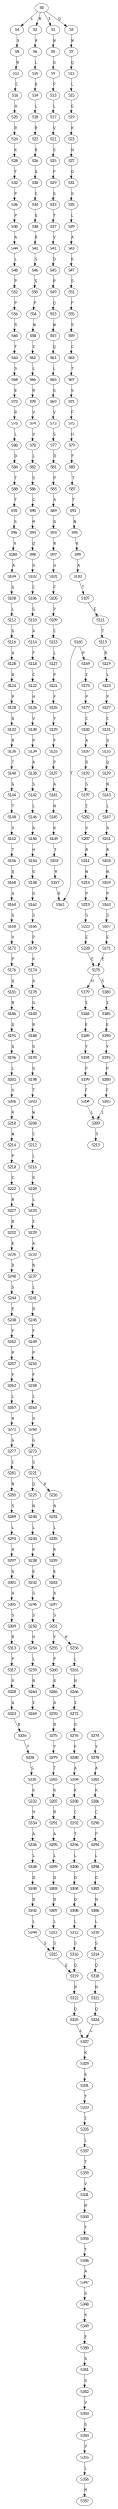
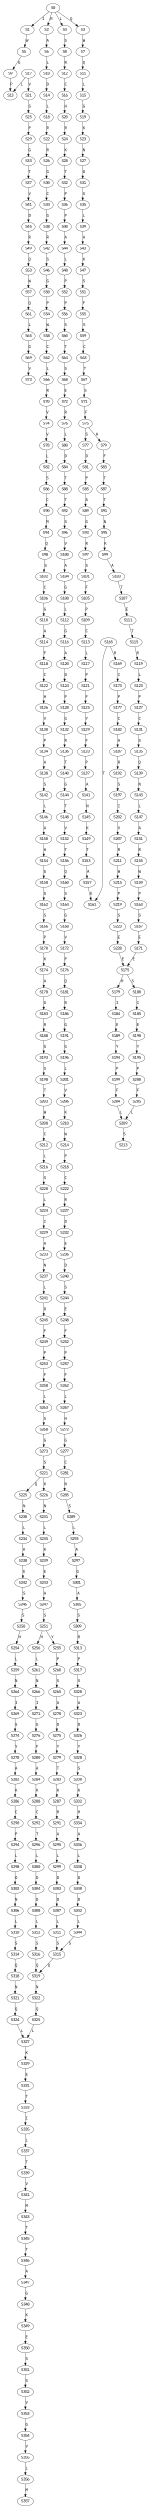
  strict digraph {
    fontname="IBM Plex Mono"
    node [fontname="IBM Plex Mono"]
    edge [fontname="IBM Plex Mono"]
    S0
    S1
    S2
    S3
    S4
    S5
    S6
    S7
    S8
    S9
    S10
    S11
    S12
    S13
    S14
    S15
    S16
    S17
    S18
    S19
    S20
    S21
    S22
    S23
    S24
    S25
    S26
    S27
    S28
    S29
    S30
    S31
    S32
    S33
    S34
    S35
    S36
    S37
    S38
    S39
    S40
    S41
    S42
    S43
    S44
    S45
    S46
    S47
    S48
    S49
    S50
    S51
    S52
    S53
    S54
    S55
    S56
    S57
    S58
    S59
    S60
    S61
    S62
    S63
    S64
    S65
    S66
    S67
    S68
    S69
    S70
    S71
    S72
    S73
    S74
    S75
    S76
    S77
    S78
    S79
    S80
    S81
    S82
    S83
    S84
    S85
    S86
    S87
    S88
    S89
    S90
    S91
    S92
    S93
    S94
    S95
    S96
    S97
    S98
    S99
    S100
    S101
    S102
    S103
    S104
    S105
    S106
    S107
    S108
    S109
    S110
    S111
    S112
    S113
    S114
    S115
    S116
    S117
    S118
    S119
    S120
    S121
    S122
    S123
    S124
    S125
    S126
    S127
    S128
    S129
    S130
    S131
    S132
    S133
    S134
    S135
    S136
    S137
    S138
    S139
    S140
    S141
    S142
    S143
    S144
    S145
    S146
    S147
    S148
    S149
    S150
    S151
    S152
    S153
    S154
    S155
    S156
    S157
    S158
    S159
    S160
    S161
    S162
    S163
    S164
    S166
    S167
    S168
    S165
    S169
    S170
    S171
    S172
    S173
    S174
    S175
    S176
    S177
    S178
    S179
    S180
    S181
    S182
    S183
    S184
    S185
    S186
    S187
    S188
    S189
    S190
    S191
    S192
    S193
    S194
    S195
    S196
    S197
    S198
    S199
    S200
    S201
    S202
    S203
    S204
    S205
    S206
    S207
    S208
    S209
    S210
    S211
    S212
    S213
    S214
    S215
    S216
    S218
    S219
    S220
    S222
    S223
    S224
    S221
    S225
    S226
    S227
    S228
    S229
    S230
    S231
    S232
    S233
    S234
    S235
    S236
    S237
    S238
    S239
    S240
    S241
    S242
    S243
    S244
    S245
    S246
    S247
    S248
    S249
    S250
    S251
    S252
    S253
    S254
    S255
    S256
    S257
    S258
    S259
    S260
    S261
    S262
    S263
    S264
    S265
    S266
    S267
    S268
    S269
    S270
    S271
    S272
    S273
    S274
    S275
    S276
    S277
    S278
    S279
    S280
    S281
    S282
    S283
    S284
    S285
    S286
    S287
    S288
    S289
    S290
    S291
    S292
    S293
    S294
    S295
    S296
    S297
    S298
    S299
    S300
    S301
    S302
    S303
    S304
    S305
    S306
    S307
    S308
    S309
    S310
    S311
    S312
    S313
    S314
    S315
    S316
    S317
    S318
    S319
    S320
    S321
    S322
    S323
    S324
    S325
    S326
    S327
    S328
    S329
    S330
    S331
    S332
    S333
    S334
    S335
    S336
    S337
    S338
    S339
    S340
    S341
    S342
    S343
    S344
    S345
    S346
    S347
    S348
    S349
    S350
    S351
    S352
    S353
    S354
    S355
    S356
    S357
    S0 -> S1 [label=I]
    S0 -> S2 [label=R]
    S0 -> S3 [label=Q]
    S0 -> S4 [label=L]
    S1 -> S5 [label=W]
    S2 -> S6 [label=A]
    S3 -> S7 [label=W]
    S4 -> S8 [label=S]
    S5 -> S9 [label=G]
    S6 -> S10 [label=L]
    S7 -> S11 [label=Q]
    S8 -> S12 [label=R]
    S9 -> S13 [label=P]
    S10 -> S14 [label=D]
    S11 -> S15 [label=L]
    S12 -> S16 [label=C]
-   S13 -> S17 [label=L]
+   S17 -> S13 [label=L]
    S14 -> S18 [label=L]
    S15 -> S19 [label=G]
    S16 -> S20 [label=H]
    S17 -> S21 [label=V]
    S18 -> S22 [label=R]
    S19 -> S23 [label=K]
    S20 -> S24 [label=R]
    S21 -> S25 [label=S]
    S22 -> S26 [label=R]
    S23 -> S27 [label=N]
    S24 -> S28 [label=K]
    S25 -> S29 [label=P]
    S26 -> S30 [label=G]
    S27 -> S31 [label=D]
    S28 -> S32 [label=T]
    S29 -> S33 [label=G]
    S30 -> S34 [label=C]
    S31 -> S35 [label=S]
    S32 -> S36 [label=P]
    S33 -> S37 [label=T]
    S34 -> S38 [label=G]
    S35 -> S39 [label=L]
    S36 -> S40 [label=P]
    S37 -> S41 [label=V]
    S38 -> S42 [label=R]
    S39 -> S43 [label=A]
    S40 -> S44 [label=A]
    S41 -> S45 [label=D]
    S42 -> S46 [label=S]
    S43 -> S47 [label=K]
    S44 -> S48 [label=L]
    S45 -> S49 [label=R]
    S46 -> S50 [label=G]
    S47 -> S51 [label=S]
    S48 -> S52 [label=P]
    S49 -> S53 [label=Q]
    S50 -> S54 [label=P]
    S51 -> S55 [label=F]
    S52 -> S56 [label=P]
    S53 -> S57 [label=W]
    S54 -> S58 [label=W]
    S55 -> S59 [label=S]
    S56 -> S60 [label=S]
    S57 -> S61 [label=Q]
    S58 -> S62 [label=C]
    S59 -> S63 [label=C]
    S60 -> S64 [label=T]
    S61 -> S65 [label=L]
    S62 -> S66 [label=L]
    S63 -> S67 [label=T]
    S64 -> S68 [label=S]
    S65 -> S69 [label=G]
    S66 -> S70 [label=R]
    S67 -> S71 [label=S]
    S68 -> S72 [label=E]
    S69 -> S73 [label=V]
    S70 -> S74 [label=V]
    S71 -> S75 [label=F]
    S72 -> S76 [label=R]
-   S73 -> S77 [label=S]
+   S75 -> S77 [label=S]
    S74 -> S78 [label=V]
    S75 -> S79 [label=H]
    S76 -> S80 [label=L]
    S77 -> S81 [label=D]
    S78 -> S82 [label=L]
    S79 -> S83 [label=F]
    S80 -> S84 [label=D]
    S81 -> S85 [label=P]
    S82 -> S86 [label=S]
    S83 -> S87 [label=T]
    S84 -> S88 [label=T]
    S85 -> S89 [label=A]
    S86 -> S90 [label=C]
    S87 -> S91 [label=T]
    S88 -> S92 [label=T]
    S89 -> S93 [label=G]
    S90 -> S94 [label=M]
    S91 -> S95 [label=N]
    S92 -> S96 [label=S]
    S93 -> S97 [label=R]
    S94 -> S98 [label=Q]
    S95 -> S99 [label=K]
    S96 -> S100 [label=V]
    S97 -> S101 [label=S]
    S98 -> S102 [label=S]
    S99 -> S103 [label=A]
    S100 -> S104 [label=A]
    S101 -> S105 [label=F]
    S102 -> S106 [label=C]
    S103 -> S107 [label=T]
    S104 -> S108 [label=G]
    S105 -> S109 [label=P]
    S106 -> S110 [label=G]
    S107 -> S111 [label=E]
    S108 -> S112 [label=L]
    S109 -> S113 [label=C]
    S110 -> S114 [label=A]
    S111 -> S115 [label=T]
    S112 -> S116 [label=G]
    S113 -> S117 [label=L]
    S114 -> S118 [label=F]
    S115 -> S119 [label=R]
    S116 -> S120 [label=A]
    S117 -> S121 [label=P]
    S118 -> S122 [label=C]
    S119 -> S123 [label=L]
    S120 -> S124 [label=D]
    S121 -> S125 [label=F]
    S122 -> S126 [label=H]
    S123 -> S127 [label=P]
    S124 -> S128 [label=P]
    S125 -> S129 [label=Y]
    S126 -> S130 [label=V]
    S127 -> S131 [label=C]
    S128 -> S132 [label=G]
    S129 -> S133 [label=F]
    S130 -> S134 [label=P]
    S131 -> S135 [label=S]
    S132 -> S136 [label=R]
    S133 -> S137 [label=P]
    S134 -> S138 [label=A]
    S135 -> S139 [label=Q]
    S136 -> S140 [label=T]
    S137 -> S141 [label=A]
    S138 -> S142 [label=S]
    S139 -> S143 [label=N]
    S140 -> S144 [label=G]
    S141 -> S145 [label=N]
    S142 -> S146 [label=L]
    S143 -> S147 [label=L]
    S144 -> S148 [label=T]
    S145 -> S149 [label=K]
    S146 -> S150 [label=A]
    S147 -> S151 [label=A]
    S148 -> S152 [label=V]
    S149 -> S153 [label=T]
    S150 -> S154 [label=H]
    S151 -> S155 [label=R]
    S152 -> S156 [label=T]
    S153 -> S157 [label=A]
    S154 -> S158 [label=G]
    S155 -> S159 [label=W]
    S156 -> S160 [label=Q]
    S157 -> S161 [label=E]
    S158 -> S162 [label=G]
    S159 -> S163 [label=P]
    S160 -> S164 [label=S]
    S162 -> S166 [label=S]
    S163 -> S167 [label=S]
    S164 -> S168 [label=G]
    S166 -> S170 [label=P]
    S167 -> S171 [label=E]
    S168 -> S172 [label=V]
    S165 -> S161 [label=T]
    S165 -> S169 [label=R]
    S169 -> S173 [label=I]
    S170 -> S174 [label=K]
    S171 -> S175 [label=E]
    S172 -> S176 [label=P]
    S173 -> S177 [label=P]
    S174 -> S178 [label=A]
    S175 -> S179 [label=H]
    S175 -> S180 [label=S]
    S176 -> S181 [label=Q]
    S177 -> S182 [label=C]
    S178 -> S183 [label=G]
    S179 -> S184 [label=I]
    S180 -> S185 [label=I]
    S181 -> S186 [label=R]
    S182 -> S187 [label=A]
    S183 -> S188 [label=R]
    S184 -> S189 [label=E]
    S185 -> S190 [label=E]
    S186 -> S191 [label=G]
    S187 -> S192 [label=R]
    S188 -> S193 [label=G]
    S189 -> S194 [label=Y]
    S190 -> S195 [label=Y]
    S191 -> S196 [label=G]
    S192 -> S197 [label=S]
    S193 -> S198 [label=S]
    S194 -> S199 [label=P]
    S195 -> S200 [label=P]
    S196 -> S201 [label=L]
    S197 -> S202 [label=I]
    S198 -> S203 [label=T]
    S199 -> S204 [label=F]
    S200 -> S205 [label=F]
    S201 -> S206 [label=V]
    S202 -> S207 [label=V]
    S203 -> S208 [label=W]
    S204 -> S209 [label=L]
    S205 -> S209 [label=L]
    S206 -> S210 [label=K]
    S207 -> S211 [label=R]
    S208 -> S212 [label=C]
    S209 -> S213 [label=S]
    S210 -> S214 [label=W]
    S211 -> S215 [label=W]
    S212 -> S216 [label=L]
    S214 -> S218 [label=P]
    S215 -> S219 [label=P]
    S216 -> S220 [label=S]
    S218 -> S222 [label=C]
    S219 -> S223 [label=S]
    S220 -> S224 [label=L]
    S222 -> S227 [label=R]
    S223 -> S228 [label=E]
    S224 -> S229 [label=I]
    S221 -> S225 [label=Q]
    S221 -> S226 [label=K]
    S225 -> S230 [label=N]
    S226 -> S231 [label=N]
    S227 -> S232 [label=D]
    S228 -> S175 [label=E]
    S229 -> S233 [label=A]
    S230 -> S234 [label=L]
    S231 -> S235 [label=L]
    S232 -> S236 [label=E]
    S233 -> S237 [label=N]
    S234 -> S238 [label=K]
    S235 -> S239 [label=K]
    S236 -> S240 [label=D]
    S237 -> S241 [label=L]
    S238 -> S242 [label=E]
    S239 -> S243 [label=E]
    S240 -> S244 [label=S]
    S241 -> S245 [label=D]
    S242 -> S246 [label=S]
    S243 -> S247 [label=A]
    S244 -> S248 [label=E]
    S245 -> S249 [label=F]
    S246 -> S250 [label=S]
    S247 -> S251 [label=S]
    S248 -> S252 [label=F]
    S249 -> S253 [label=P]
    S250 -> S254 [label=H]
    S251 -> S255 [label=Y]
    S251 -> S256 [label=H]
    S252 -> S257 [label=P]
    S253 -> S258 [label=F]
    S254 -> S259 [label=L]
    S255 -> S260 [label=P]
    S256 -> S261 [label=L]
    S257 -> S262 [label=F]
    S258 -> S263 [label=L]
    S259 -> S264 [label=N]
    S260 -> S265 [label=S]
    S261 -> S266 [label=N]
    S262 -> S267 [label=L]
    S263 -> S268 [label=S]
    S264 -> S269 [label=I]
    S265 -> S270 [label=A]
    S266 -> S271 [label=I]
    S267 -> S272 [label=H]
    S268 -> S273 [label=G]
+   S269 -> S274 [label=S]
    S270 -> S275 [label=D]
    S271 -> S276 [label=G]
    S272 -> S277 [label=G]
    S273 -> S221 [label=S]
    S274 -> S278 [label=Y]
    S275 -> S279 [label=Y]
    S276 -> S280 [label=F]
    S277 -> S281 [label=C]
    S278 -> S282 [label=A]
    S279 -> S283 [label=T]
    S280 -> S284 [label=A]
    S281 -> S285 [label=N]
    S282 -> S286 [label=K]
    S283 -> S287 [label=K]
    S284 -> S288 [label=K]
    S285 -> S289 [label=S]
    S286 -> S290 [label=C]
    S287 -> S291 [label=R]
    S288 -> S292 [label=C]
    S289 -> S293 [label=L]
    S290 -> S294 [label=P]
    S291 -> S295 [label=A]
    S292 -> S296 [label=T]
    S293 -> S297 [label=A]
    S294 -> S298 [label=L]
    S295 -> S299 [label=L]
    S296 -> S300 [label=L]
    S297 -> S301 [label=G]
    S298 -> S302 [label=D]
    S299 -> S303 [label=D]
    S300 -> S304 [label=D]
    S301 -> S305 [label=A]
    S302 -> S306 [label=N]
    S303 -> S307 [label=D]
    S304 -> S308 [label=D]
    S305 -> S309 [label=S]
    S306 -> S310 [label=L]
    S307 -> S311 [label=L]
    S308 -> S312 [label=L]
    S309 -> S313 [label=R]
    S310 -> S314 [label=S]
    S311 -> S315 [label=S]
    S312 -> S316 [label=S]
    S313 -> S317 [label=P]
    S314 -> S318 [label=Q]
    S315 -> S319 [label=Q]
    S316 -> S319 [label=Q]
    S317 -> S320 [label=S]
    S318 -> S321 [label=N]
    S319 -> S322 [label=N]
    S320 -> S323 [label=A]
    S321 -> S324 [label=Q]
    S322 -> S325 [label=Q]
    S323 -> S326 [label=D]
    S324 -> S327 [label=L]
    S325 -> S327 [label=L]
    S326 -> S328 [label=Y]
    S327 -> S329 [label=K]
    S328 -> S330 [label=S]
    S329 -> S331 [label=E]
    S330 -> S332 [label=K]
    S331 -> S333 [label=T]
    S332 -> S334 [label=H]
    S333 -> S335 [label=I]
    S334 -> S336 [label=A]
    S335 -> S337 [label=L]
    S336 -> S338 [label=L]
    S337 -> S339 [label=T]
    S338 -> S340 [label=D]
    S339 -> S341 [label=V]
    S340 -> S342 [label=D]
    S341 -> S343 [label=M]
    S342 -> S344 [label=L]
    S343 -> S345 [label=T]
    S344 -> S315 [label=S]
    S345 -> S346 [label=T]
    S346 -> S347 [label=A]
    S347 -> S348 [label=G]
    S348 -> S349 [label=K]
    S349 -> S350 [label=E]
    S350 -> S351 [label=S]
    S351 -> S352 [label=S]
    S352 -> S353 [label=V]
    S353 -> S354 [label=G]
    S354 -> S355 [label=V]
    S355 -> S356 [label=L]
    S356 -> S357 [label=M]
  }
